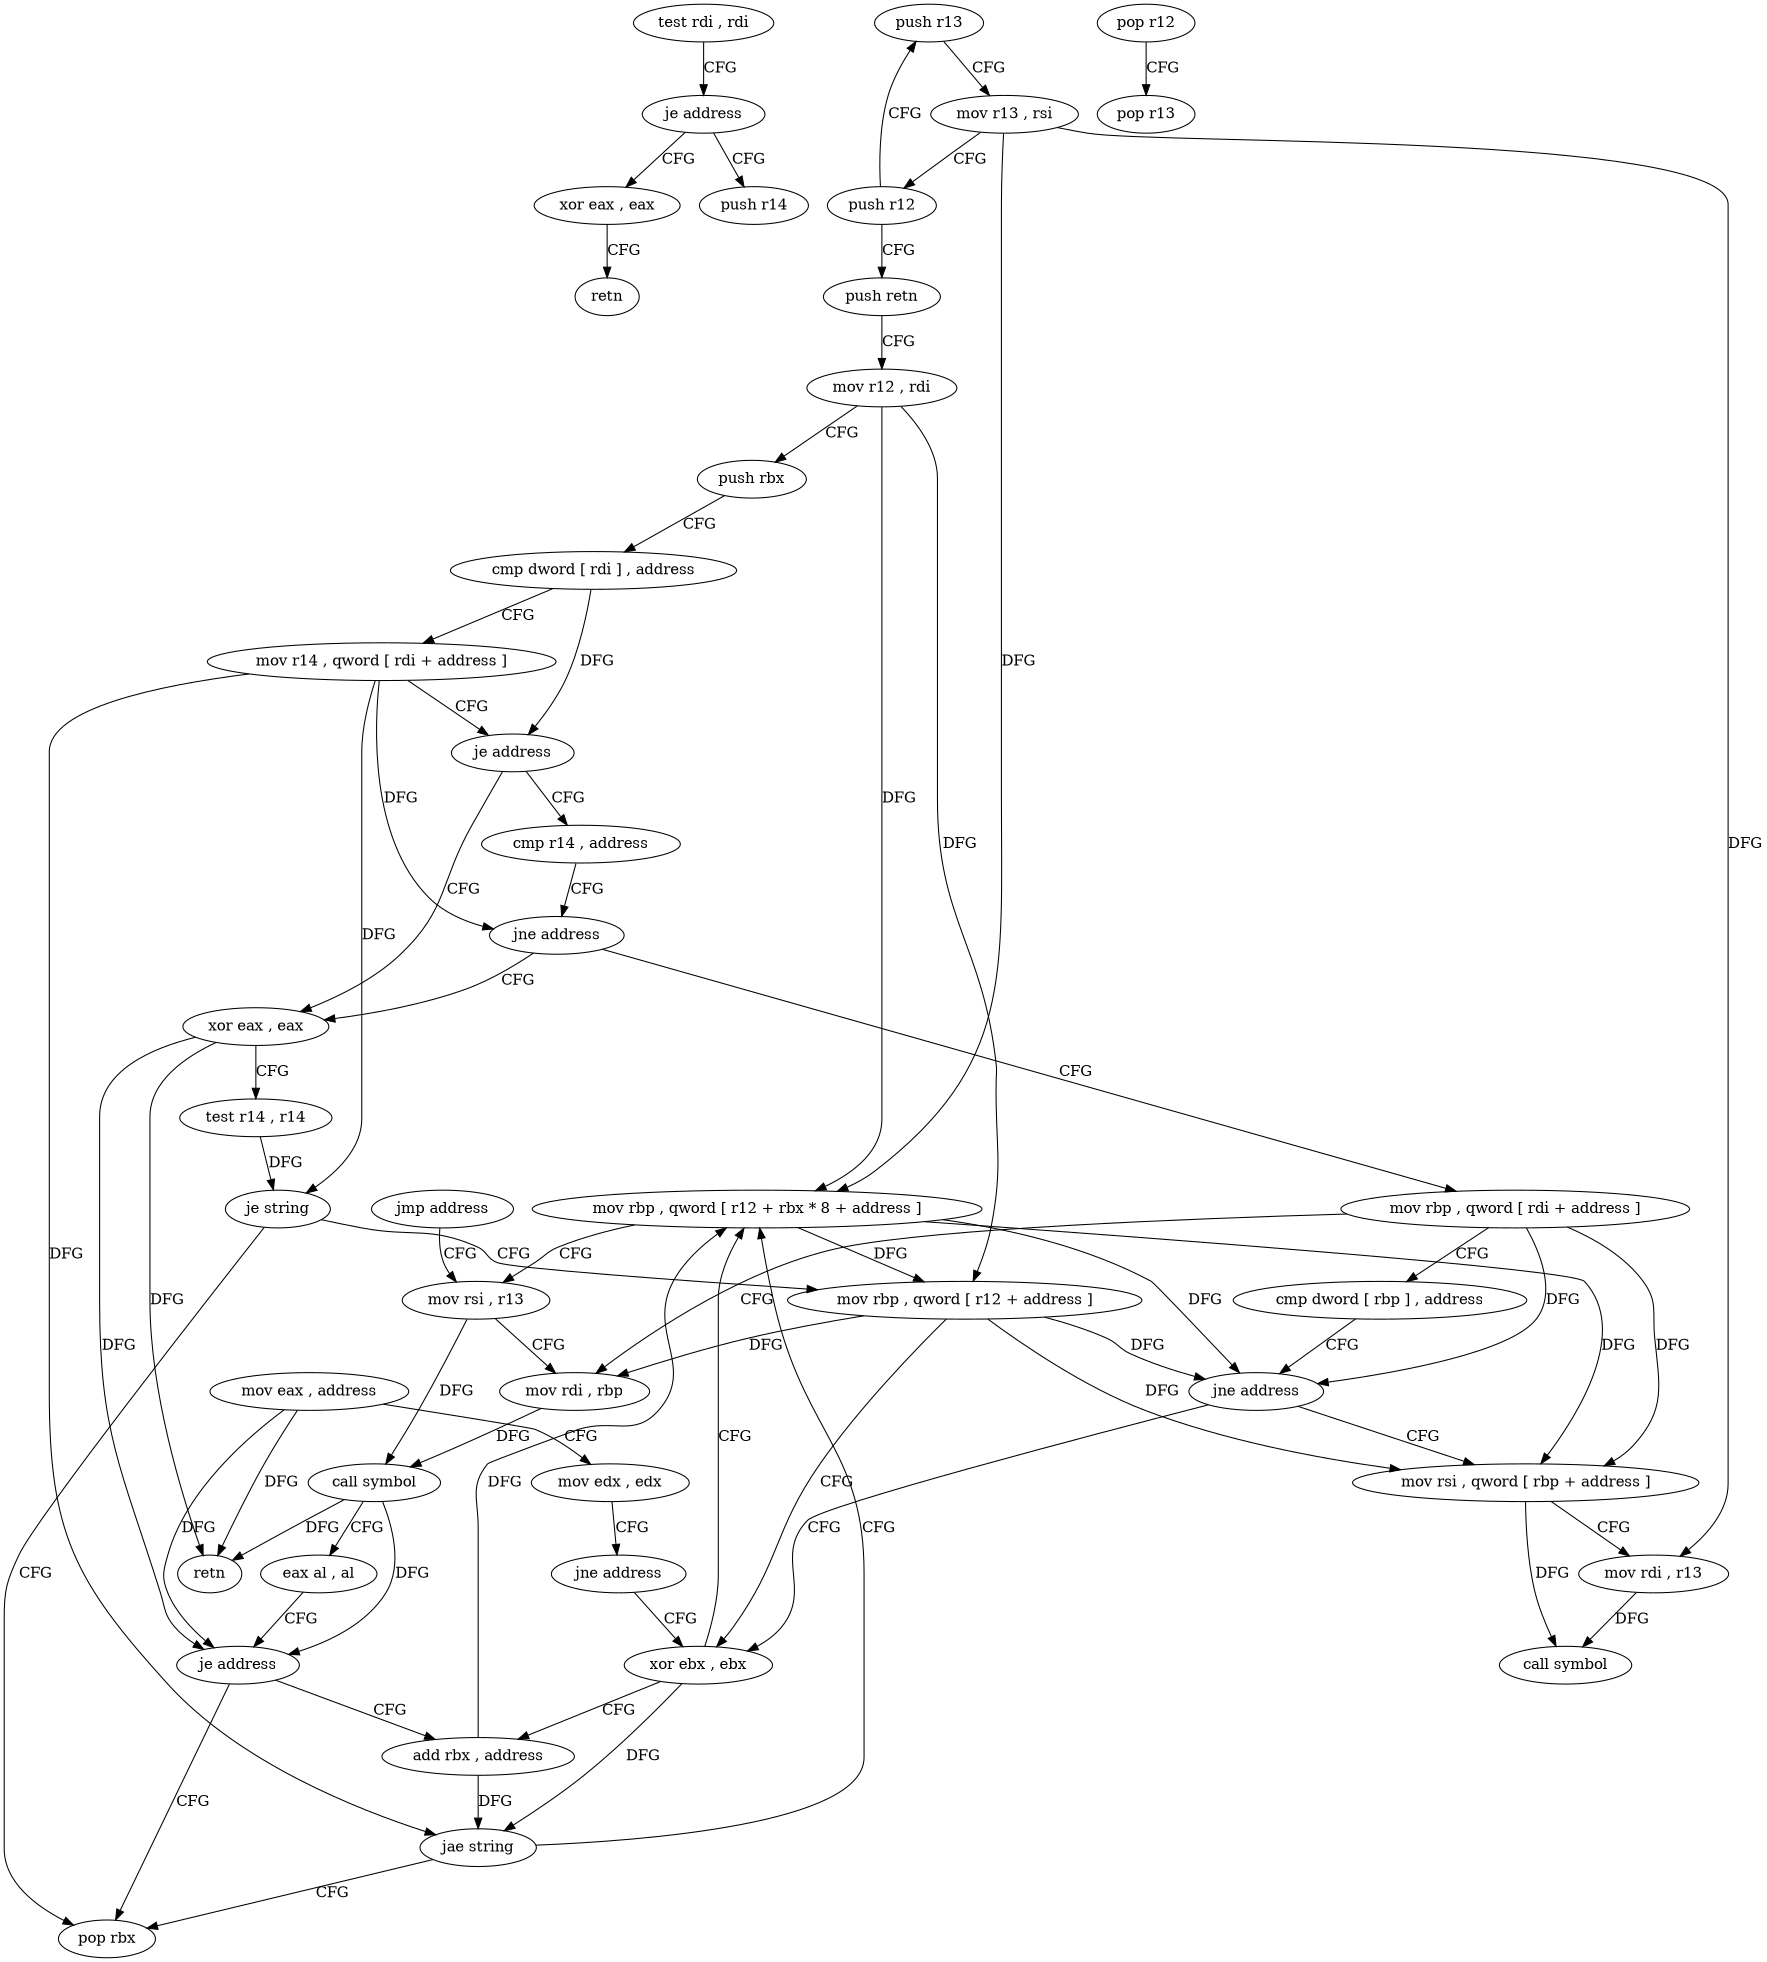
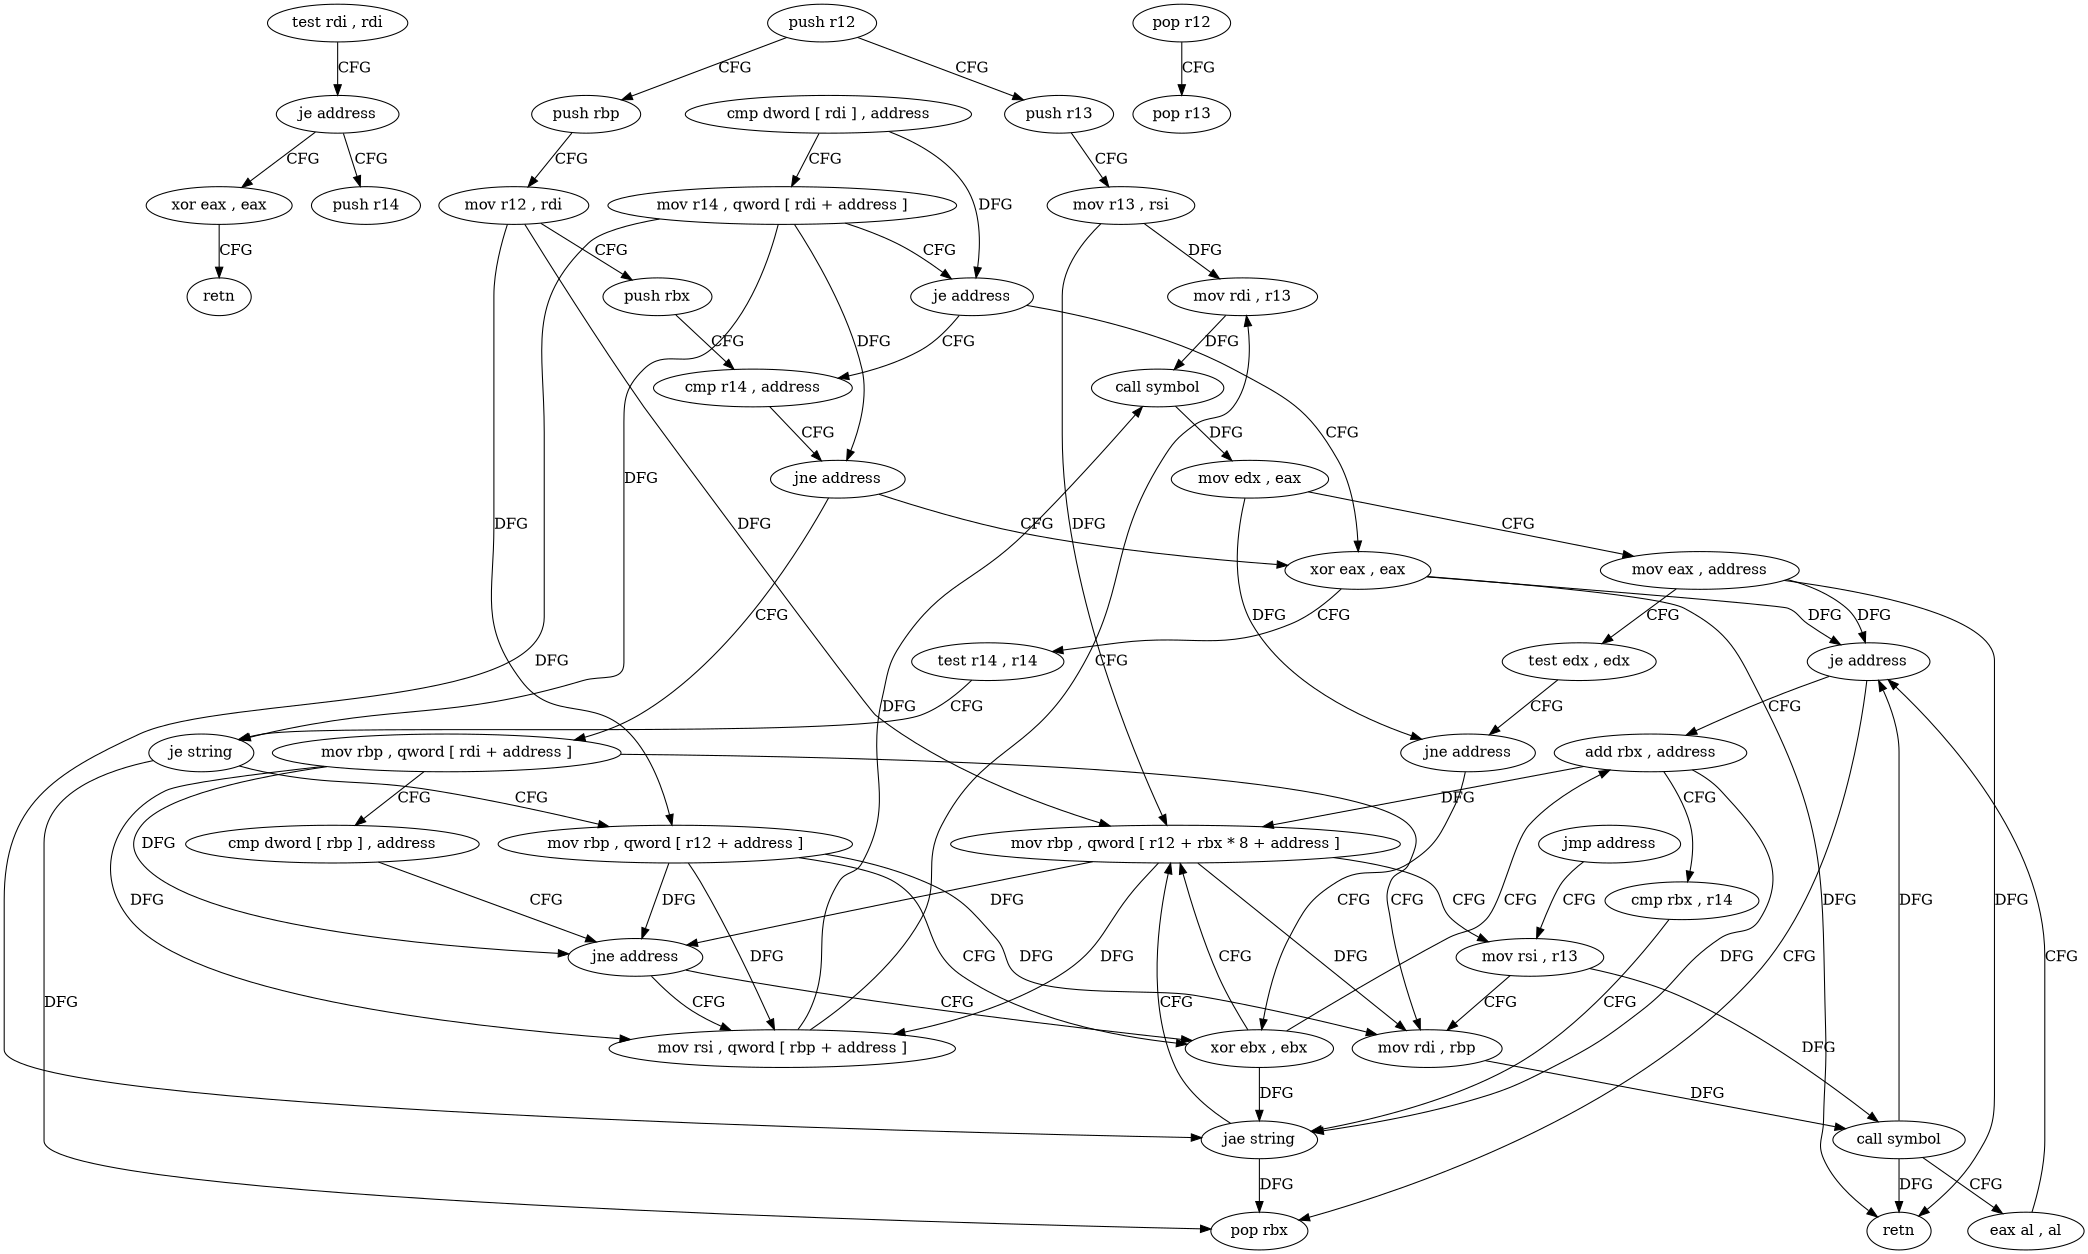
  digraph {
    n1 [label="test rdi , rdi"]
    n2 [label="je address"]
    n3 [label="xor eax , eax"]
    n4 [label="push r14"]
    n5 [label=retn]
    n6 [label="push r13"]
    n7 [label="mov r13 , rsi"]
    n8 [label="push r12"]
    n9 [label="mov rdi , r13"]
    n10 [label="mov rbp , qword [ r12 + rbx * 8 + address ]"]
-   n11 [label="push retn"]
+   n11 [label="push rbp"]
    n12 [label="mov rsi , r13"]
    n13 [label="mov rdi , rbp"]
    n14 [label="call symbol"]
    n15 [label="call symbol"]
    n16 [label="mov r12 , rdi"]
    n17 [label="push rbx"]
    n18 [label="mov rbp , qword [ r12 + address ]"]
    n19 [label="cmp dword [ rdi ] , address"]
    n20 [label="jne address"]
    n21 [label="mov rsi , qword [ rbp + address ]"]
    n22 [label="xor ebx , ebx"]
    n23 [label="mov r14 , qword [ rdi + address ]"]
    n24 [label="je address"]
    n25 [label="jne address"]
    n26 [label="je string"]
    n27 [label="jae string"]
    n28 [label="cmp r14 , address"]
    n29 [label="xor eax , eax"]
    n30 [label="mov rbp , qword [ rdi + address ]"]
    n31 [label="pop rbx"]
    n32 [label="test r14 , r14"]
    n33 [label=retn]
    n34 [label="je address"]
    n35 [label="add rbx , address"]
    n36 [label="cmp dword [ rbp ] , address"]
    n37 [label="jmp address"]
+   n38 [label="cmp rbx , r14"]
+   n39 [label="mov edx , eax"]
    n40 [label="pop r12"]
    n41 [label="pop r13"]
    n42 [label="eax al , al"]
    n43 [label="mov eax , address"]
    n44 [label="jne address"]
-   n45 [label="mov edx , edx"]
+   n45 [label="test edx , edx"]
    n1 -> n2 [label=CFG]
    n2 -> n3 [label=CFG]
    n2 -> n4 [label=CFG]
    n3 -> n5 [label=CFG]
    n6 -> n7 [label=CFG]
-   n7 -> n8 [label=CFG]
    n7 -> n9 [label=DFG]
    n7 -> n10 [label=DFG]
    n8 -> n6 [label=CFG]
    n8 -> n11 [label=CFG]
    n9 -> n15 [label=DFG]
    n10 -> n12 [label=CFG]
-   n10 -> n18 [label=DFG]
+   n10 -> n13 [label=DFG]
    n10 -> n20 [label=DFG]
    n10 -> n21 [label=DFG]
    n11 -> n16 [label=CFG]
    n12 -> n13 [label=CFG]
    n12 -> n14 [label=DFG]
    n13 -> n14 [label=DFG]
    n14 -> n33 [label=DFG]
    n14 -> n34 [label=DFG]
    n14 -> n42 [label=CFG]
+   n15 -> n39 [label=DFG]
    n16 -> n10 [label=DFG]
    n16 -> n17 [label=CFG]
    n16 -> n18 [label=DFG]
-   n17 -> n19 [label=CFG]
+   n17 -> n28 [label=CFG]
    n18 -> n13 [label=DFG]
    n18 -> n20 [label=DFG]
    n18 -> n21 [label=DFG]
    n18 -> n22 [label=CFG]
    n19 -> n23 [label=CFG]
    n19 -> n24 [label=DFG]
    n20 -> n21 [label=CFG]
    n20 -> n22 [label=CFG]
    n21 -> n9 [label=CFG]
    n21 -> n15 [label=DFG]
    n22 -> n10 [label=CFG]
    n22 -> n27 [label=DFG]
    n22 -> n35 [label=CFG]
    n23 -> n24 [label=CFG]
    n23 -> n25 [label=DFG]
    n23 -> n26 [label=DFG]
    n23 -> n27 [label=DFG]
    n24 -> n28 [label=CFG]
    n24 -> n29 [label=CFG]
    n25 -> n29 [label=CFG]
    n25 -> n30 [label=CFG]
    n26 -> n18 [label=CFG]
-   n26 -> n31 [label=CFG]
+   n26 -> n31 [label=DFG]
    n27 -> n10 [label=CFG]
-   n27 -> n31 [label=CFG]
+   n27 -> n31 [label=DFG]
    n28 -> n25 [label=CFG]
    n29 -> n32 [label=CFG]
    n29 -> n33 [label=DFG]
    n29 -> n34 [label=DFG]
    n30 -> n13 [label=CFG]
    n30 -> n20 [label=DFG]
    n30 -> n21 [label=DFG]
    n30 -> n36 [label=CFG]
-   n32 -> n26 [label=DFG]
+   n32 -> n26 [label=CFG]
    n34 -> n31 [label=CFG]
    n34 -> n35 [label=CFG]
    n35 -> n10 [label=DFG]
    n35 -> n27 [label=DFG]
+   n35 -> n38 [label=CFG]
    n36 -> n20 [label=CFG]
    n37 -> n12 [label=CFG]
+   n38 -> n27 [label=CFG]
+   n39 -> n43 [label=CFG]
+   n39 -> n44 [label=DFG]
    n40 -> n41 [label=CFG]
    n42 -> n34 [label=CFG]
    n43 -> n33 [label=DFG]
    n43 -> n34 [label=DFG]
    n43 -> n45 [label=CFG]
    n44 -> n22 [label=CFG]
    n45 -> n44 [label=CFG]
  }
